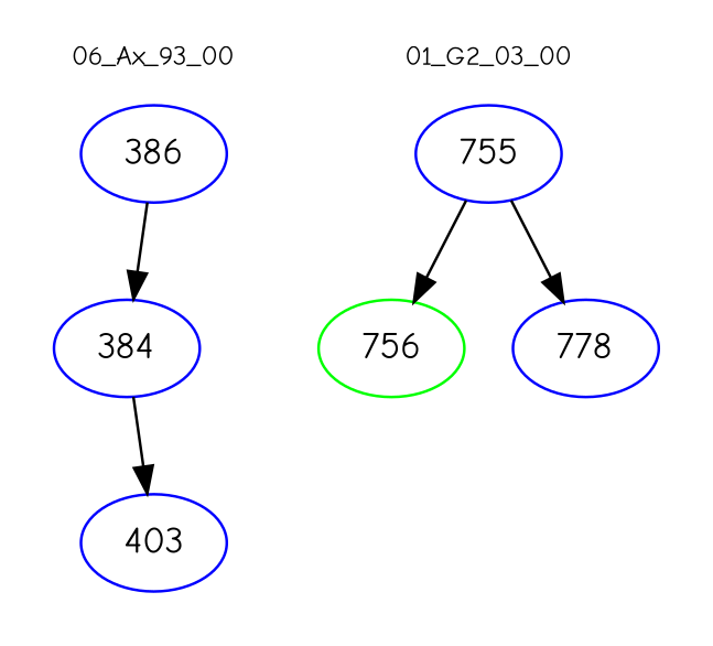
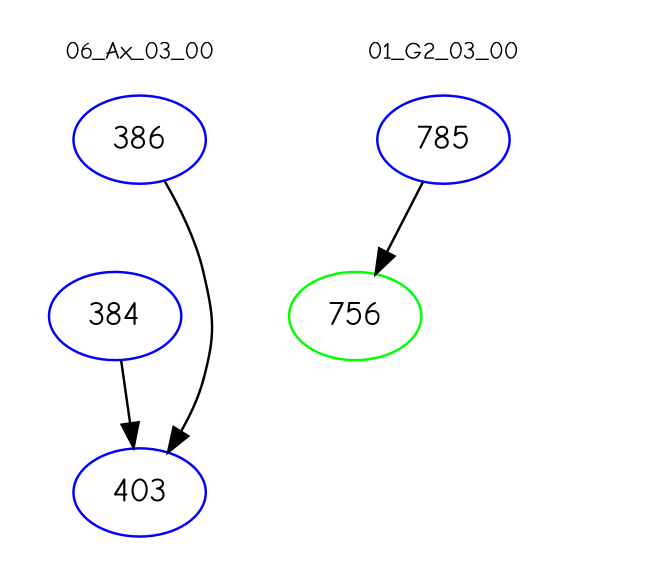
  digraph {
    fontname="Comic Neue"
    node [color=blue fontname="Comic Neue"]
    edge [color=black fontname="Comic Neue"]
    n1 [label=386]
    n2 [label=384]
    n3 [label=403]
    n4 [color=green label=756]
-   n5 [label=755]
-   n6 [label=778]
+   n5 [label=785]
    subgraph cluster_1 {
      color=white
      fontsize=10
-     label="06_Ax_93_00"
+     label="06_Ax_03_00"
      n1
      n2
      n3
    }
    subgraph cluster_2 {
      color=white
      fontsize=10
      label="01_G2_03_00"
      n4
      n5
-     n6
    }
-   n1 -> n2
+   n1 -> n3
    n2 -> n3
    n5 -> n4
-   n5 -> n6
  }
